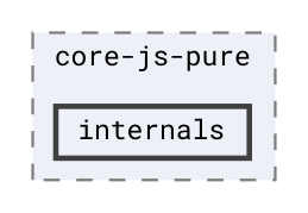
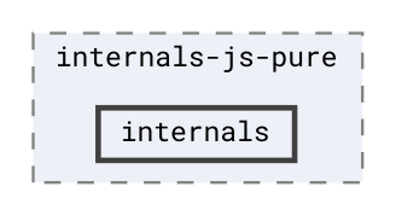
  digraph {
    compound=true
    fontname="Roboto Mono"
    n1 [color=grey25 fillcolor="#edf0f7" fontname="Roboto Mono" fontsize=10 height=0.2 label=internals shape=box style="filled,bold" width=0.4]
    subgraph cluster_1 {
      bgcolor="#edf0f7"
      fontsize=10
-     label="core-js-pure"
+     label="internals-js-pure"
      pencolor=grey50
      style="filled,dashed"
      n1
    }
  }
